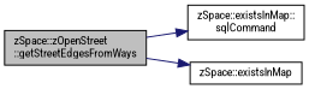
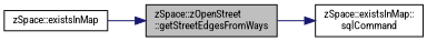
  digraph {
    fontname="Roboto Condensed"
    rankdir=LR
    node [color=black fillcolor=white fontname="Roboto Condensed" fontsize=10 shape=record style=filled]
    edge [color=midnightblue fontname="Roboto Condensed" fontsize=10 labelfontname=Helvetica labelfontsize=10 style=solid]
    n1 [fillcolor=grey75 fontcolor=black height=0.2 label="zSpace::zOpenStreet\l::getStreetEdgesFromWays" width=0.4]
    n2 [height=0.2 label="zSpace::existsInMap::\lsqlCommand" width=0.4]
    n3 [height=0.2 label="zSpace::existsInMap" width=0.4]
    n1 -> n2
-   n1 -> n3
+   n3 -> n1
  }
